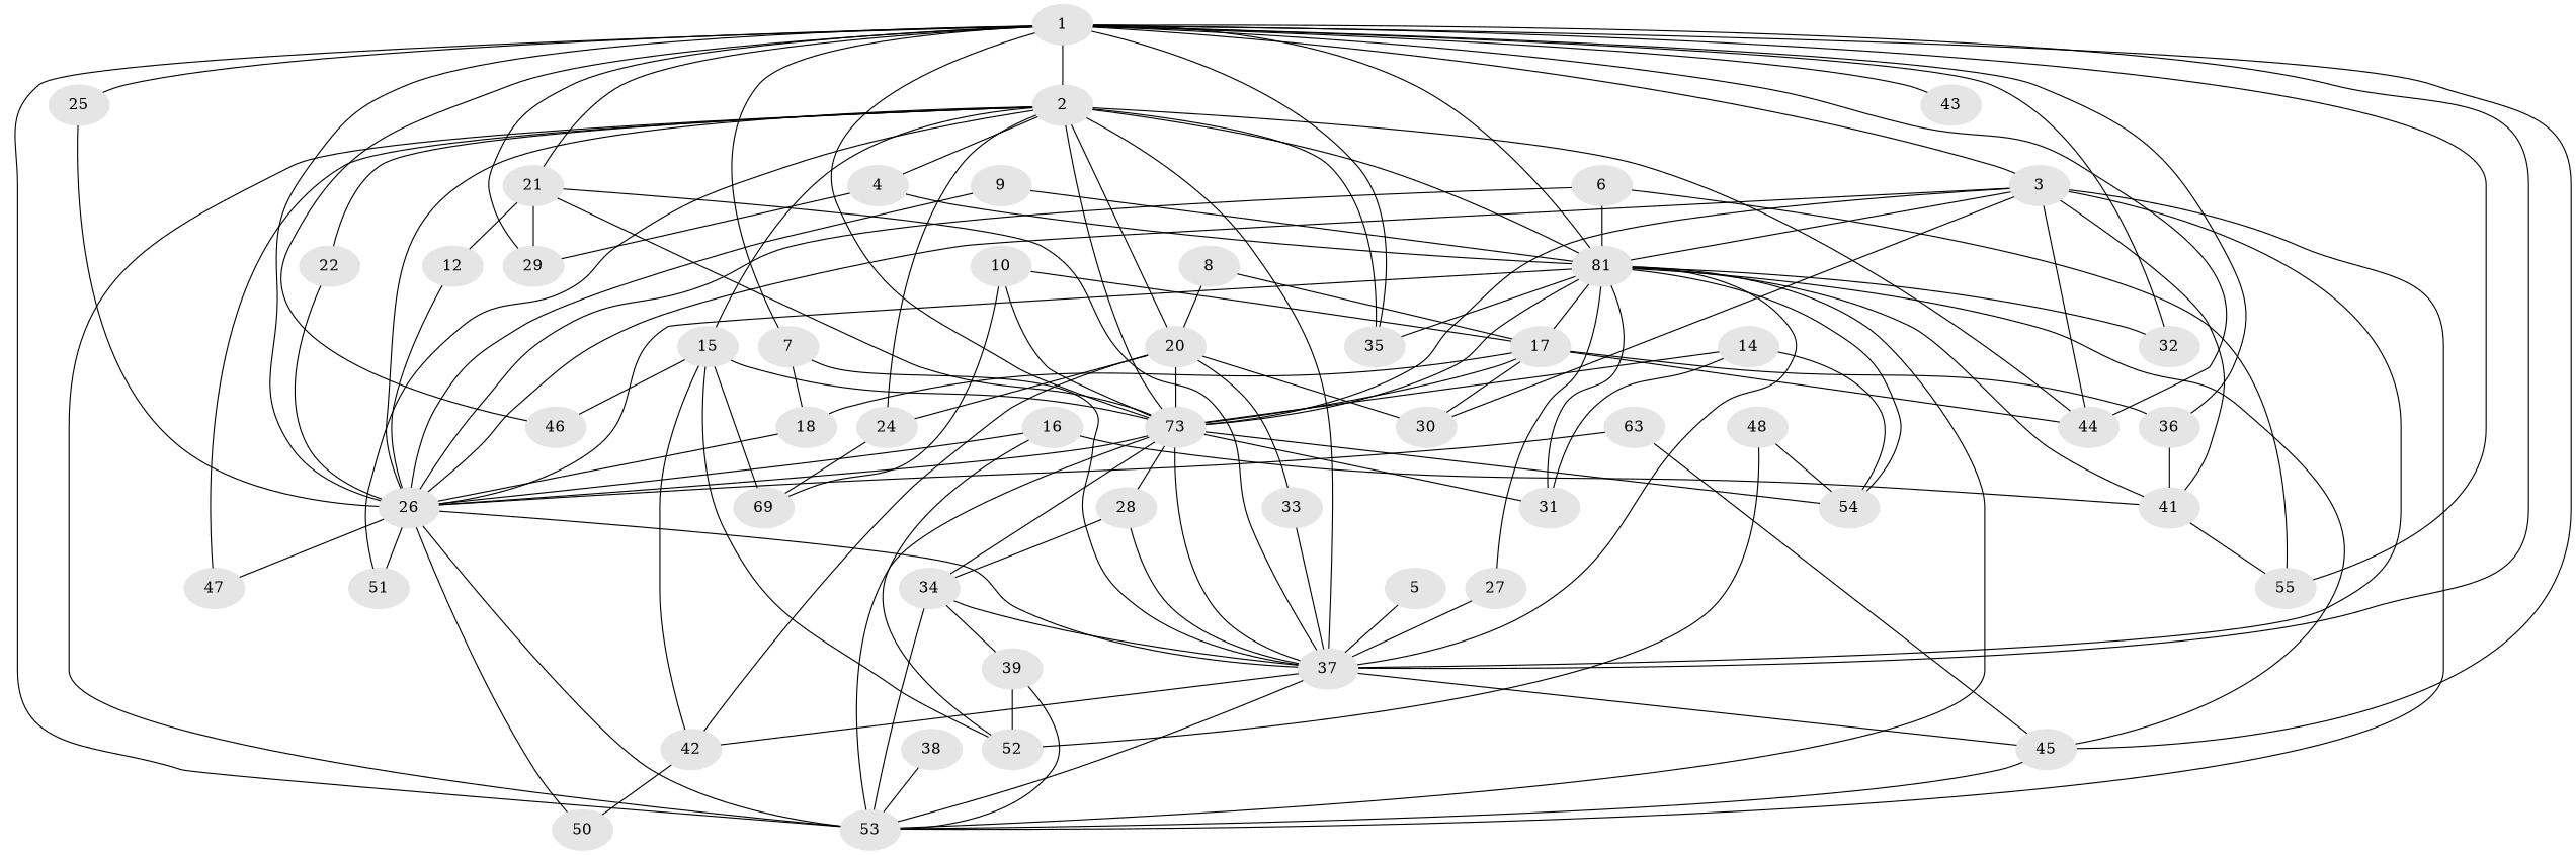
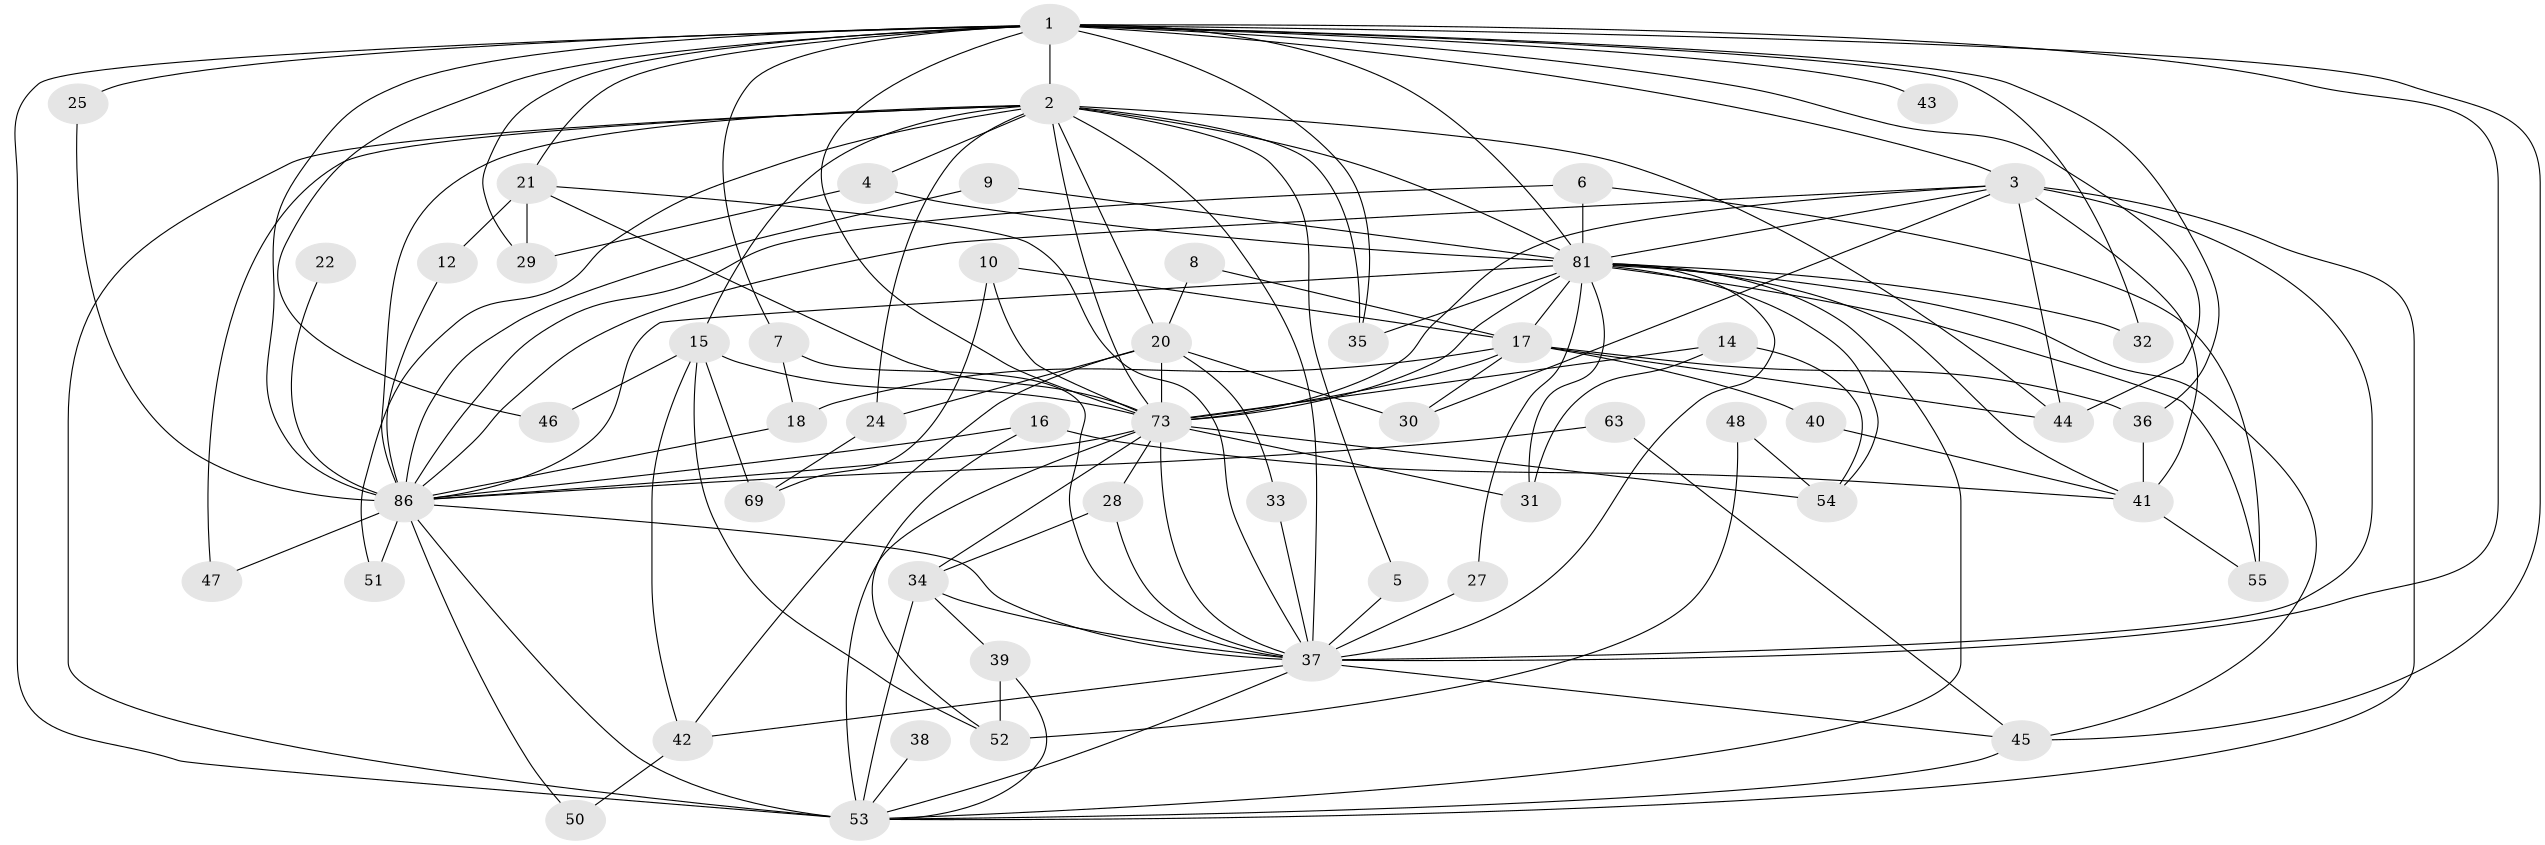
  graph {
    node [color=gray90 style=filled]
    edge [weight=1.0]
    1
    2
    3
    7
    n5 [label=81]
    21
    n7 [label=73]
    25
-   26
+   26 [label=86]
    29
    32
    35
    36
    37
    43
    44
    45
    46
    53
    55
    4
    5
    15
    20
    24
    47
    51
    30
    41
    18
    17
    27
    31
    54
    12
    28
    34
    50
    42
    n40 [label=69]
    52
    33
    6
    8
+   40
    9
    10
    n48 [label=63]
    14
    16
    22
    39
    38
    48
    1 -- 2 [weight=4.0]
    1 -- 3 [weight=2.0]
    1 -- 7
    1 -- n5 [weight=2.0]
    1 -- 21
    1 -- n7 [weight=3.0]
    1 -- 25
    1 -- 26 [weight=2.0]
    1 -- 29
    1 -- 32
    1 -- 35
    1 -- 36
    1 -- 37 [weight=2.0]
    1 -- 43 [weight=3.0]
    1 -- 44
    1 -- 45
    1 -- 46
    1 -- 53 [weight=2.0]
-   1 -- 55
+   n5 -- 55
    2 -- n5 [weight=2.0]
    2 -- n7 [weight=2.0]
    2 -- 26 [weight=3.0]
    2 -- 35
    2 -- 37 [weight=3.0]
    2 -- 44
    2 -- 53 [weight=2.0]
    2 -- 4
-   2 -- 22
+   2 -- 5
    2 -- 15 [weight=2.0]
    2 -- 20
    2 -- 24
    2 -- 47
    2 -- 51
    3 -- n5 [weight=2.0]
    3 -- n7
    3 -- 26
    3 -- 37
    3 -- 44
    3 -- 53
    3 -- 30
    3 -- 41 [weight=2.0]
    7 -- 37 [weight=2.0]
    7 -- 18
    n5 -- n7
    n5 -- 26
    n5 -- 32
    n5 -- 35
    n5 -- 37
    n5 -- 45
    n5 -- 53
    n5 -- 41
    n5 -- 17
    n5 -- 27
    n5 -- 31
    n5 -- 54
    21 -- n7
    21 -- 29
    21 -- 37
    21 -- 12
    n7 -- 26
    n7 -- 37
    n7 -- 53
    n7 -- 31
    n7 -- 54
    n7 -- 28
    n7 -- 34
    25 -- 26
    26 -- 37
    26 -- 53
    26 -- 47
    26 -- 51
    26 -- 50
    36 -- 41
    37 -- 45
    37 -- 53
    37 -- 42
    45 -- 53
    4 -- n5
    4 -- 29
    5 -- 37
    15 -- n7
    15 -- 46
    15 -- 42
    15 -- n40
    15 -- 52
    20 -- n7 [weight=2.0]
    20 -- 24
    20 -- 30
    20 -- 42
    20 -- 33
    24 -- n40
    41 -- 55
    18 -- 26
    17 -- n7
    17 -- 36
    17 -- 44
    17 -- 30
    17 -- 18
+   17 -- 40
    27 -- 37
    12 -- 26
    28 -- 37
    28 -- 34
    34 -- 37
    34 -- 53
    34 -- 39
    42 -- 50
    33 -- 37
    6 -- n5
    6 -- 26
    6 -- 55
    8 -- 20
    8 -- 17
+   40 -- 41
    9 -- n5
    9 -- 26
    10 -- n7
    10 -- 17
    10 -- n40
    n48 -- 26
    n48 -- 45
    14 -- n7
    14 -- 31
    14 -- 54
    16 -- 26
    16 -- 41
    16 -- 52
    22 -- 26
    39 -- 53
    39 -- 52
    38 -- 53
    48 -- 54
    48 -- 52
  }
